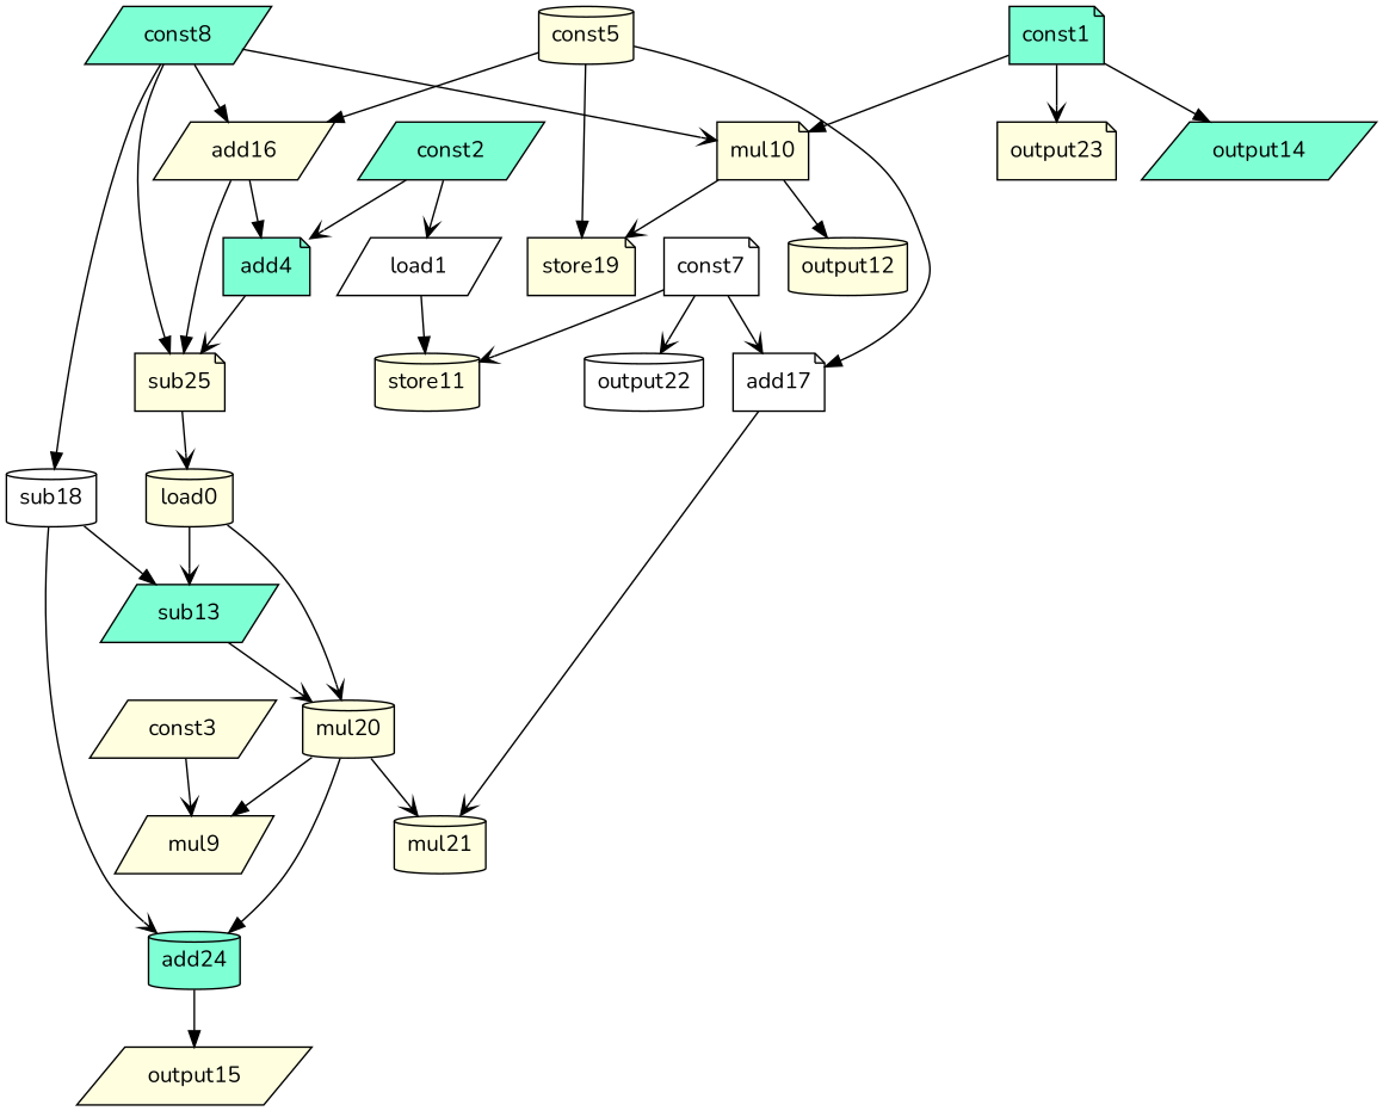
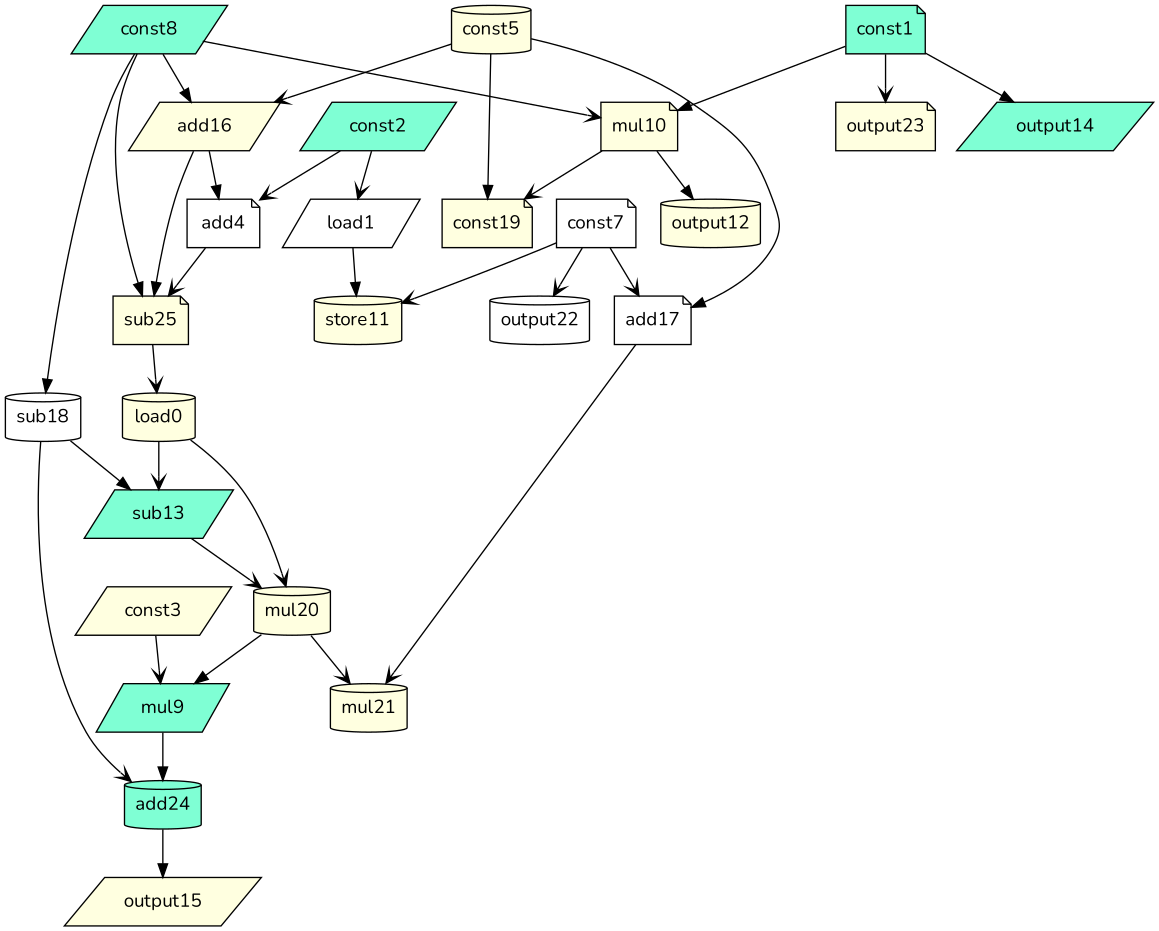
  digraph {
    fontname=Nunito
    node [fillcolor=lightyellow fontname=Nunito opcode=const shape=cylinder style=filled]
    edge [arrowhead=vee fontname=Nunito operand=0]
    load0 [opcode=load]
    sub13 [fillcolor=aquamarine opcode=sub shape=parallelogram]
    mul20 [opcode=mul]
-   mul9 [opcode=mul shape=parallelogram]
+   mul9 [fillcolor=aquamarine opcode=mul shape=parallelogram]
    mul21 [opcode=mul]
    const1 [fillcolor=aquamarine shape=note]
    mul10 [opcode=mul shape=note]
    output14 [fillcolor=aquamarine opcode=output shape=parallelogram]
    output23 [opcode=output shape=note]
-   store19 [opcode=store shape=note]
+   store19 [opcode=store shape=note label=const19]
    output12 [opcode=output]
    const2 [fillcolor=aquamarine shape=parallelogram]
-   add4 [fillcolor=aquamarine opcode=add shape=note]
+   add4 [fillcolor=white opcode=add shape=note]
    n14 [fillcolor=white label=load1 opcode=load shape=parallelogram]
    sub25 [opcode=sub shape=note]
    store11 [opcode=store]
    const3 [shape=parallelogram]
    add24 [fillcolor=aquamarine opcode=add]
    sub18 [fillcolor=white opcode=sub]
    add16 [opcode=add shape=parallelogram]
    const5
    add17 [fillcolor=white opcode=add shape=note]
    const7 [fillcolor=white shape=note]
    output22 [fillcolor=white opcode=output]
    const8 [fillcolor=aquamarine shape=parallelogram]
    output15 [opcode=output shape=parallelogram]
    load0 -> sub13
    load0 -> mul20
    sub13 -> mul20 [operand=1]
    mul20 -> mul9 [arrowhead=normal operand=1]
    mul20 -> mul21 [operand=1]
-   mul20 -> add24 [arrowhead=normal]
+   mul9 -> add24 [arrowhead=normal]
    const1 -> mul10 [arrowhead=normal operand=1]
    const1 -> output14 [arrowhead=normal]
    const1 -> output23
    mul10 -> store19
    mul10 -> output12 [arrowhead=normal]
    const2 -> add4 [operand=1]
    const2 -> n14
    add4 -> sub25 [operand=1]
    n14 -> store11 [arrowhead=normal]
    sub25 -> load0
    const3 -> mul9
    add24 -> output15 [arrowhead=normal]
    sub18 -> sub13 [arrowhead=normal operand=1]
    sub18 -> add24 [operand=1]
    add16 -> add4 [arrowhead=normal]
    add16 -> sub25 [arrowhead=normal operand=1]
    const5 -> store19 [arrowhead=normal operand=1]
-   const5 -> add16 [arrowhead=normal operand=1]
+   const5 -> add16 [operand=1]
    const5 -> add17 [arrowhead=normal]
    add17 -> mul21
    const7 -> store11 [operand=1]
    const7 -> add17 [operand=1]
    const7 -> output22
    const8 -> mul10
    const8 -> sub25 [arrowhead=normal]
    const8 -> sub18 [arrowhead=normal]
    const8 -> add16 [arrowhead=normal]
  }
